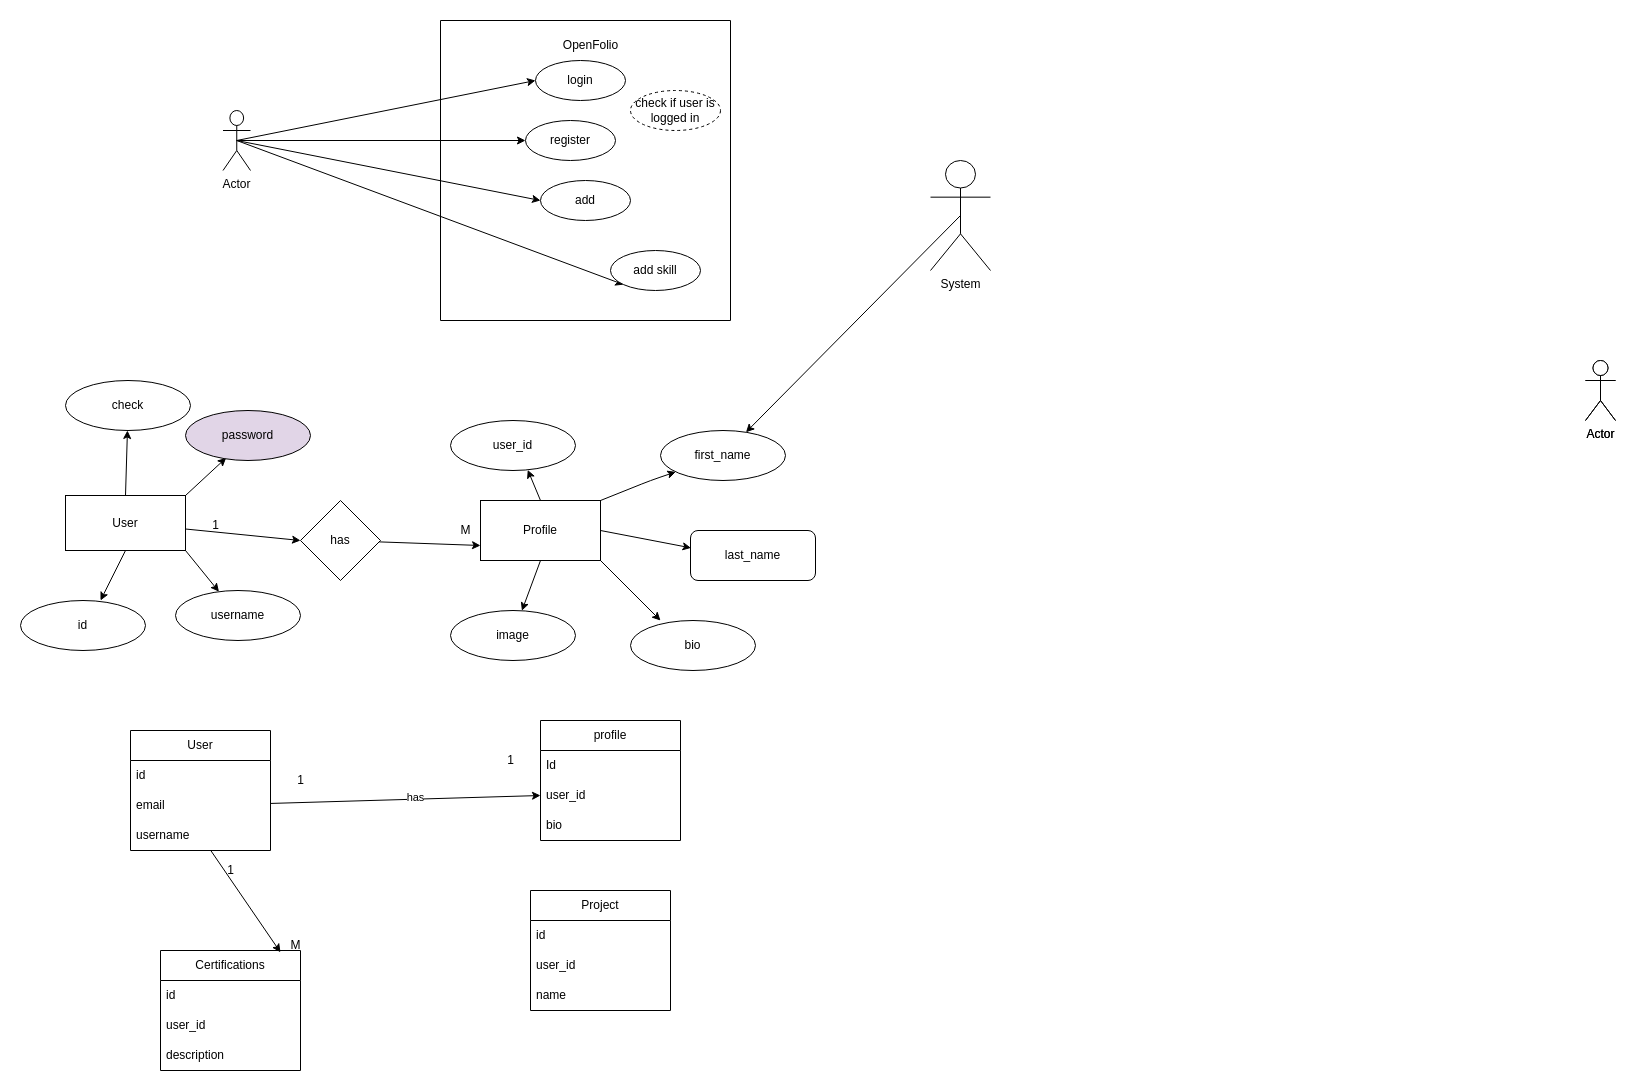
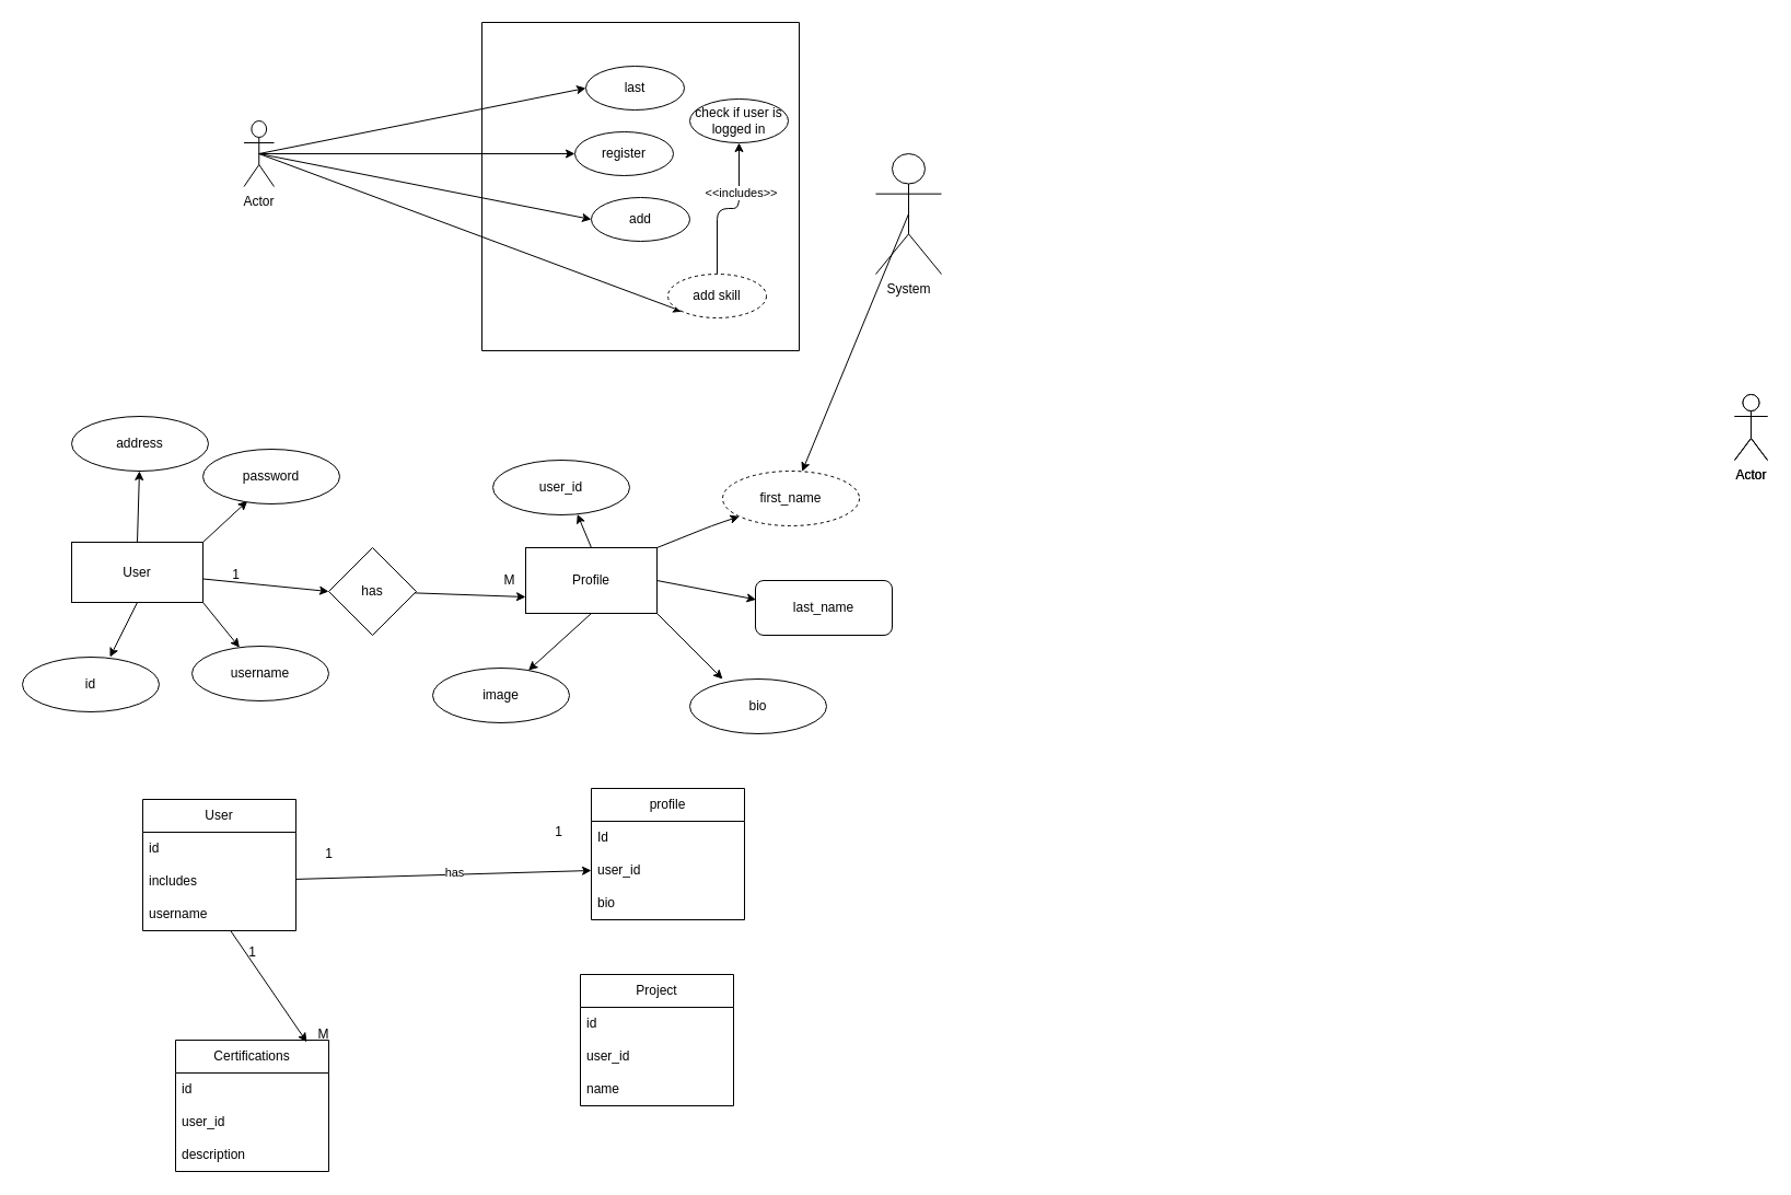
  <mxCell id="0" />
  <mxCell id="1" parent="0" />
  <mxCell id="2" style="edgeStyle=none;html=1;entryX=0;entryY=0.5;entryDx=0;entryDy=0;" edge="1" parent="1" source="7" target="15"><mxGeometry relative="1" as="geometry" /></mxCell>
  <mxCell id="3" style="edgeStyle=none;html=1;exitX=0.5;exitY=0;exitDx=0;exitDy=0;" edge="1" parent="1" source="7" target="23"><mxGeometry relative="1" as="geometry" /></mxCell>
  <mxCell id="4" style="edgeStyle=none;html=1;exitX=1;exitY=0;exitDx=0;exitDy=0;entryX=0.325;entryY=0.948;entryDx=0;entryDy=0;entryPerimeter=0;" edge="1" parent="1" source="7" target="25"><mxGeometry relative="1" as="geometry" /></mxCell>
  <mxCell id="5" style="edgeStyle=none;html=1;exitX=1;exitY=1;exitDx=0;exitDy=0;" edge="1" parent="1" source="7" target="24"><mxGeometry relative="1" as="geometry" /></mxCell>
  <mxCell id="6" style="edgeStyle=none;html=1;exitX=0.5;exitY=1;exitDx=0;exitDy=0;entryX=0.64;entryY=0;entryDx=0;entryDy=0;entryPerimeter=0;fontStyle=1" edge="1" parent="1" source="7" target="26"><mxGeometry relative="1" as="geometry" /></mxCell>
  <mxCell id="7" value="User" style="whiteSpace=wrap;html=1;" vertex="1" parent="1"><mxGeometry x="65" y="495" width="120" height="55" as="geometry" /></mxCell>
  <mxCell id="8" style="edgeStyle=none;html=1;exitX=0.5;exitY=0;exitDx=0;exitDy=0;entryX=0.618;entryY=0.988;entryDx=0;entryDy=0;entryPerimeter=0;" edge="1" parent="1" source="13" target="18"><mxGeometry relative="1" as="geometry" /></mxCell>
  <mxCell id="9" style="edgeStyle=none;html=1;exitX=1;exitY=0;exitDx=0;exitDy=0;" edge="1" parent="1" source="13" target="20"><mxGeometry relative="1" as="geometry"><Array as="points"><mxPoint x="650" y="480" /></Array></mxGeometry></mxCell>
  <mxCell id="10" style="edgeStyle=none;html=1;exitX=1;exitY=0.5;exitDx=0;exitDy=0;entryX=0.004;entryY=0.348;entryDx=0;entryDy=0;entryPerimeter=0;" edge="1" parent="1" source="13" target="21"><mxGeometry relative="1" as="geometry" /></mxCell>
  <mxCell id="11" style="edgeStyle=none;html=1;exitX=1;exitY=1;exitDx=0;exitDy=0;entryX=0.24;entryY=0;entryDx=0;entryDy=0;entryPerimeter=0;" edge="1" parent="1" source="13" target="22"><mxGeometry relative="1" as="geometry" /></mxCell>
  <mxCell id="12" style="edgeStyle=none;html=1;exitX=0.5;exitY=1;exitDx=0;exitDy=0;" edge="1" parent="1" source="13" target="19"><mxGeometry relative="1" as="geometry" /></mxCell>
  <mxCell id="13" value="Profile" style="whiteSpace=wrap;html=1;" vertex="1" parent="1"><mxGeometry x="480" y="500" width="120" height="60" as="geometry" /></mxCell>
  <mxCell id="14" style="edgeStyle=none;html=1;entryX=0;entryY=0.75;entryDx=0;entryDy=0;" edge="1" parent="1" source="15" target="13"><mxGeometry relative="1" as="geometry" /></mxCell>
  <mxCell id="15" value="has" style="rhombus;whiteSpace=wrap;html=1;" vertex="1" parent="1"><mxGeometry x="300" y="500" width="80" height="80" as="geometry" /></mxCell>
  <mxCell id="16" value="M" style="text;html=1;align=center;verticalAlign=middle;resizable=0;points=[];autosize=1;strokeColor=none;fillColor=none;" vertex="1" parent="1"><mxGeometry x="450" y="515" width="30" height="30" as="geometry" /></mxCell>
  <mxCell id="17" value="1" style="text;html=1;align=center;verticalAlign=middle;resizable=0;points=[];autosize=1;strokeColor=none;fillColor=none;" vertex="1" parent="1"><mxGeometry x="200" y="510" width="30" height="30" as="geometry" /></mxCell>
  <mxCell id="18" value="user_id" style="ellipse;whiteSpace=wrap;html=1;" vertex="1" parent="1"><mxGeometry x="450" y="420" width="125" height="50" as="geometry" /></mxCell>
- <mxCell id="19" value="image" style="ellipse;whiteSpace=wrap;html=1;" vertex="1" parent="1"><mxGeometry x="450" y="610" width="125" height="50" as="geometry" /></mxCell>
- <mxCell id="20" value="first_name" style="ellipse;whiteSpace=wrap;html=1;" vertex="1" parent="1"><mxGeometry x="660" y="430" width="125" height="50" as="geometry" /></mxCell>
+ <mxCell id="19" value="image" style="ellipse;whiteSpace=wrap;html=1;" vertex="1" parent="1"><mxGeometry x="395" y="610" width="125" height="50" as="geometry" /></mxCell>
+ <mxCell id="20" value="first_name" style="ellipse;whiteSpace=wrap;html=1;dashed=1;" vertex="1" parent="1"><mxGeometry x="660" y="430" width="125" height="50" as="geometry" /></mxCell>
  <mxCell id="21" value="last_name" style="whiteSpace=wrap;html=1;rounded=1;" vertex="1" parent="1"><mxGeometry x="690" y="530" width="125" height="50" as="geometry" /></mxCell>
  <mxCell id="22" value="bio" style="ellipse;whiteSpace=wrap;html=1;" vertex="1" parent="1"><mxGeometry x="630" y="620" width="125" height="50" as="geometry" /></mxCell>
- <mxCell id="23" value="check" style="ellipse;whiteSpace=wrap;html=1;" vertex="1" parent="1"><mxGeometry x="65" y="380" width="125" height="50" as="geometry" /></mxCell>
+ <mxCell id="23" value="address" style="ellipse;whiteSpace=wrap;html=1;" vertex="1" parent="1"><mxGeometry x="65" y="380" width="125" height="50" as="geometry" /></mxCell>
  <mxCell id="24" value="username" style="ellipse;whiteSpace=wrap;html=1;" vertex="1" parent="1"><mxGeometry x="175" y="590" width="125" height="50" as="geometry" /></mxCell>
- <mxCell id="25" value="password" style="ellipse;whiteSpace=wrap;html=1;fillColor=#e1d5e7;" vertex="1" parent="1"><mxGeometry x="185" y="410" width="125" height="50" as="geometry" /></mxCell>
+ <mxCell id="25" value="password" style="ellipse;whiteSpace=wrap;html=1;" vertex="1" parent="1"><mxGeometry x="185" y="410" width="125" height="50" as="geometry" /></mxCell>
  <mxCell id="26" value="id" style="ellipse;whiteSpace=wrap;html=1;" vertex="1" parent="1"><mxGeometry x="20" y="600" width="125" height="50" as="geometry" /></mxCell>
  <mxCell id="27" value="User" style="swimlane;fontStyle=0;childLayout=stackLayout;horizontal=1;startSize=30;horizontalStack=0;resizeParent=1;resizeParentMax=0;resizeLast=0;collapsible=1;marginBottom=0;whiteSpace=wrap;html=1;" vertex="1" parent="1"><mxGeometry x="130" y="730" width="140" height="120" as="geometry" /></mxCell>
  <mxCell id="28" value="id" style="text;strokeColor=none;fillColor=none;align=left;verticalAlign=middle;spacingLeft=4;spacingRight=4;overflow=hidden;points=[[0,0.5],[1,0.5]];portConstraint=eastwest;rotatable=0;whiteSpace=wrap;html=1;" vertex="1" parent="27"><mxGeometry y="30" width="140" height="30" as="geometry" /></mxCell>
- <mxCell id="29" value="email" style="text;strokeColor=none;fillColor=none;align=left;verticalAlign=middle;spacingLeft=4;spacingRight=4;overflow=hidden;points=[[0,0.5],[1,0.5]];portConstraint=eastwest;rotatable=0;whiteSpace=wrap;html=1;" vertex="1" parent="27"><mxGeometry y="60" width="140" height="30" as="geometry" /></mxCell>
+ <mxCell id="29" value="includes" style="text;strokeColor=none;fillColor=none;align=left;verticalAlign=middle;spacingLeft=4;spacingRight=4;overflow=hidden;points=[[0,0.5],[1,0.5]];portConstraint=eastwest;rotatable=0;whiteSpace=wrap;html=1;" vertex="1" parent="27"><mxGeometry y="60" width="140" height="30" as="geometry" /></mxCell>
  <mxCell id="30" value="username" style="text;strokeColor=none;fillColor=none;align=left;verticalAlign=middle;spacingLeft=4;spacingRight=4;overflow=hidden;points=[[0,0.5],[1,0.5]];portConstraint=eastwest;rotatable=0;whiteSpace=wrap;html=1;" vertex="1" parent="27"><mxGeometry y="90" width="140" height="30" as="geometry" /></mxCell>
  <mxCell id="31" value="Certifications" style="swimlane;fontStyle=0;childLayout=stackLayout;horizontal=1;startSize=30;horizontalStack=0;resizeParent=1;resizeParentMax=0;resizeLast=0;collapsible=1;marginBottom=0;whiteSpace=wrap;html=1;" vertex="1" parent="1"><mxGeometry x="160" y="950" width="140" height="120" as="geometry" /></mxCell>
  <mxCell id="32" value="id" style="text;strokeColor=none;fillColor=none;align=left;verticalAlign=middle;spacingLeft=4;spacingRight=4;overflow=hidden;points=[[0,0.5],[1,0.5]];portConstraint=eastwest;rotatable=0;whiteSpace=wrap;html=1;" vertex="1" parent="31"><mxGeometry y="30" width="140" height="30" as="geometry" /></mxCell>
  <mxCell id="33" value="user_id" style="text;strokeColor=none;fillColor=none;align=left;verticalAlign=middle;spacingLeft=4;spacingRight=4;overflow=hidden;points=[[0,0.5],[1,0.5]];portConstraint=eastwest;rotatable=0;whiteSpace=wrap;html=1;" vertex="1" parent="31"><mxGeometry y="60" width="140" height="30" as="geometry" /></mxCell>
  <mxCell id="34" value="description" style="text;strokeColor=none;fillColor=none;align=left;verticalAlign=middle;spacingLeft=4;spacingRight=4;overflow=hidden;points=[[0,0.5],[1,0.5]];portConstraint=eastwest;rotatable=0;whiteSpace=wrap;html=1;" vertex="1" parent="31"><mxGeometry y="90" width="140" height="30" as="geometry" /></mxCell>
  <mxCell id="35" value="Project" style="swimlane;fontStyle=0;childLayout=stackLayout;horizontal=1;startSize=30;horizontalStack=0;resizeParent=1;resizeParentMax=0;resizeLast=0;collapsible=1;marginBottom=0;whiteSpace=wrap;html=1;" vertex="1" parent="1"><mxGeometry x="530" y="890" width="140" height="120" as="geometry" /></mxCell>
  <mxCell id="36" value="id" style="text;strokeColor=none;fillColor=none;align=left;verticalAlign=middle;spacingLeft=4;spacingRight=4;overflow=hidden;points=[[0,0.5],[1,0.5]];portConstraint=eastwest;rotatable=0;whiteSpace=wrap;html=1;" vertex="1" parent="35"><mxGeometry y="30" width="140" height="30" as="geometry" /></mxCell>
  <mxCell id="37" value="user_id" style="text;strokeColor=none;fillColor=none;align=left;verticalAlign=middle;spacingLeft=4;spacingRight=4;overflow=hidden;points=[[0,0.5],[1,0.5]];portConstraint=eastwest;rotatable=0;whiteSpace=wrap;html=1;" vertex="1" parent="35"><mxGeometry y="60" width="140" height="30" as="geometry" /></mxCell>
  <mxCell id="38" value="name" style="text;strokeColor=none;fillColor=none;align=left;verticalAlign=middle;spacingLeft=4;spacingRight=4;overflow=hidden;points=[[0,0.5],[1,0.5]];portConstraint=eastwest;rotatable=0;whiteSpace=wrap;html=1;" vertex="1" parent="35"><mxGeometry y="90" width="140" height="30" as="geometry" /></mxCell>
  <mxCell id="39" value="profile" style="swimlane;fontStyle=0;childLayout=stackLayout;horizontal=1;startSize=30;horizontalStack=0;resizeParent=1;resizeParentMax=0;resizeLast=0;collapsible=1;marginBottom=0;whiteSpace=wrap;html=1;" vertex="1" parent="1"><mxGeometry x="540" y="720" width="140" height="120" as="geometry" /></mxCell>
  <mxCell id="40" value="Id" style="text;strokeColor=none;fillColor=none;align=left;verticalAlign=middle;spacingLeft=4;spacingRight=4;overflow=hidden;points=[[0,0.5],[1,0.5]];portConstraint=eastwest;rotatable=0;whiteSpace=wrap;html=1;" vertex="1" parent="39"><mxGeometry y="30" width="140" height="30" as="geometry" /></mxCell>
  <mxCell id="41" value="user_id" style="text;strokeColor=none;fillColor=none;align=left;verticalAlign=middle;spacingLeft=4;spacingRight=4;overflow=hidden;points=[[0,0.5],[1,0.5]];portConstraint=eastwest;rotatable=0;whiteSpace=wrap;html=1;" vertex="1" parent="39"><mxGeometry y="60" width="140" height="30" as="geometry" /></mxCell>
  <mxCell id="42" value="bio" style="text;strokeColor=none;fillColor=none;align=left;verticalAlign=middle;spacingLeft=4;spacingRight=4;overflow=hidden;points=[[0,0.5],[1,0.5]];portConstraint=eastwest;rotatable=0;whiteSpace=wrap;html=1;" vertex="1" parent="39"><mxGeometry y="90" width="140" height="30" as="geometry" /></mxCell>
  <mxCell id="43" style="edgeStyle=none;html=1;entryX=0;entryY=0.5;entryDx=0;entryDy=0;" edge="1" parent="1" source="29" target="41"><mxGeometry relative="1" as="geometry" /></mxCell>
  <mxCell id="44" value="has" style="edgeLabel;html=1;align=center;verticalAlign=middle;resizable=0;points=[];" vertex="1" connectable="0" parent="43"><mxGeometry x="0.076" y="2" relative="1" as="geometry"><mxPoint as="offset" /></mxGeometry></mxCell>
  <mxCell id="45" value="1" style="text;html=1;align=center;verticalAlign=middle;resizable=0;points=[];autosize=1;strokeColor=none;fillColor=none;" vertex="1" parent="1"><mxGeometry x="285" y="765" width="30" height="30" as="geometry" /></mxCell>
  <mxCell id="46" value="1" style="text;html=1;align=center;verticalAlign=middle;resizable=0;points=[];autosize=1;strokeColor=none;fillColor=none;" vertex="1" parent="1"><mxGeometry x="495" y="745" width="30" height="30" as="geometry" /></mxCell>
  <mxCell id="47" style="edgeStyle=none;html=1;entryX=0.857;entryY=0.015;entryDx=0;entryDy=0;entryPerimeter=0;" edge="1" parent="1" source="30" target="31"><mxGeometry relative="1" as="geometry" /></mxCell>
  <mxCell id="48" value="1" style="text;html=1;align=center;verticalAlign=middle;resizable=0;points=[];autosize=1;strokeColor=none;fillColor=none;" vertex="1" parent="1"><mxGeometry x="215" y="855" width="30" height="30" as="geometry" /></mxCell>
  <mxCell id="49" value="M" style="text;html=1;align=center;verticalAlign=middle;resizable=0;points=[];autosize=1;strokeColor=none;fillColor=none;" vertex="1" parent="1"><mxGeometry x="280" y="930" width="30" height="30" as="geometry" /></mxCell>
  <mxCell id="50" style="edgeStyle=none;html=1;exitX=0.5;exitY=0.5;exitDx=0;exitDy=0;exitPerimeter=0;entryX=0;entryY=0.5;entryDx=0;entryDy=0;" edge="1" parent="1" source="54" target="57"><mxGeometry relative="1" as="geometry" /></mxCell>
  <mxCell id="51" style="edgeStyle=none;html=1;exitX=0.5;exitY=0.5;exitDx=0;exitDy=0;exitPerimeter=0;entryX=0;entryY=0.5;entryDx=0;entryDy=0;" edge="1" parent="1" source="54" target="58"><mxGeometry relative="1" as="geometry" /></mxCell>
  <mxCell id="52" style="edgeStyle=none;html=1;exitX=0.5;exitY=0.5;exitDx=0;exitDy=0;exitPerimeter=0;entryX=0;entryY=0.5;entryDx=0;entryDy=0;" edge="1" parent="1" source="54" target="59"><mxGeometry relative="1" as="geometry" /></mxCell>
  <mxCell id="53" style="html=1;exitX=0.5;exitY=0.5;exitDx=0;exitDy=0;exitPerimeter=0;entryX=0;entryY=1;entryDx=0;entryDy=0;" edge="1" parent="1" source="54" target="63"><mxGeometry relative="1" as="geometry" /></mxCell>
  <mxCell id="54" value="Actor" style="shape=umlActor;verticalLabelPosition=bottom;verticalAlign=top;html=1;outlineConnect=0;" vertex="1" parent="1"><mxGeometry x="222.5" y="110" width="27.5" height="60" as="geometry" /></mxCell>
  <mxCell id="55" value="" style="swimlane;startSize=0;" vertex="1" parent="1"><mxGeometry x="440" y="20" width="290" height="300" as="geometry" /></mxCell>
- <mxCell id="56" value="OpenFolio" style="text;html=1;align=center;verticalAlign=middle;resizable=0;points=[];autosize=1;strokeColor=none;fillColor=none;" vertex="1" parent="55"><mxGeometry x="110" y="10" width="80" height="30" as="geometry" /></mxCell>
- <mxCell id="57" value="login" style="ellipse;whiteSpace=wrap;html=1;" vertex="1" parent="55"><mxGeometry x="95" y="40" width="90" height="40" as="geometry" /></mxCell>
+ <mxCell id="57" value="last" style="ellipse;whiteSpace=wrap;html=1;" vertex="1" parent="55"><mxGeometry x="95" y="40" width="90" height="40" as="geometry" /></mxCell>
  <mxCell id="58" value="register" style="ellipse;whiteSpace=wrap;html=1;" vertex="1" parent="55"><mxGeometry x="85" y="100" width="90" height="40" as="geometry" /></mxCell>
  <mxCell id="59" value="add" style="ellipse;whiteSpace=wrap;html=1;" vertex="1" parent="55"><mxGeometry x="100" y="160" width="90" height="40" as="geometry" /></mxCell>
- <mxCell id="60" value="check if user is logged in" style="ellipse;whiteSpace=wrap;html=1;dashed=1;" vertex="1" parent="55"><mxGeometry x="190" y="70" width="90" height="40" as="geometry" /></mxCell>
- <mxCell id="63" value="add skill" style="ellipse;whiteSpace=wrap;html=1;" vertex="1" parent="55"><mxGeometry x="170" y="230" width="90" height="40" as="geometry" /></mxCell>
+ <mxCell id="60" value="check if user is logged in" style="ellipse;whiteSpace=wrap;html=1;" vertex="1" parent="55"><mxGeometry x="190" y="70" width="90" height="40" as="geometry" /></mxCell>
+ <mxCell id="61" style="edgeStyle=orthogonalEdgeStyle;html=1;exitX=0.5;exitY=0;exitDx=0;exitDy=0;entryX=0.5;entryY=1;entryDx=0;entryDy=0;" edge="1" parent="55" source="63" target="60"><mxGeometry relative="1" as="geometry" /></mxCell>
+ <mxCell id="62" value="&amp;lt;&amp;lt;includes&amp;gt;&amp;gt;" style="edgeLabel;html=1;align=center;verticalAlign=middle;resizable=0;points=[];" vertex="1" connectable="0" parent="61"><mxGeometry x="0.357" y="-1" relative="1" as="geometry"><mxPoint as="offset" /></mxGeometry></mxCell>
+ <mxCell id="63" value="add skill" style="ellipse;whiteSpace=wrap;html=1;dashed=1;" vertex="1" parent="55"><mxGeometry x="170" y="230" width="90" height="40" as="geometry" /></mxCell>
  <mxCell id="64" style="edgeStyle=none;html=1;exitX=0.5;exitY=0.5;exitDx=0;exitDy=0;exitPerimeter=0;" edge="1" parent="1" source="65" target="20"><mxGeometry relative="1" as="geometry" /></mxCell>
- <mxCell id="65" value="System" style="shape=umlActor;verticalLabelPosition=bottom;verticalAlign=top;html=1;outlineConnect=0;" vertex="1" parent="1"><mxGeometry x="930" y="160" width="60" height="110" as="geometry" /></mxCell>
+ <mxCell id="65" value="System" style="shape=umlActor;verticalLabelPosition=bottom;verticalAlign=top;html=1;outlineConnect=0;" vertex="1" parent="1"><mxGeometry x="800" y="140" width="60" height="110" as="geometry" /></mxCell>
  <mxCell id="66" value="Actor" style="shape=umlActor;verticalLabelPosition=bottom;verticalAlign=top;html=1;outlineConnect=0;" vertex="1" parent="1"><mxGeometry x="1585" y="360" width="30" height="60" as="geometry" /></mxCell>
  <mxCell id="67" value="Actor" style="shape=umlActor;verticalLabelPosition=bottom;verticalAlign=top;html=1;outlineConnect=0;" vertex="1" parent="1"><mxGeometry x="1585" y="360" width="30" height="60" as="geometry" /></mxCell>
